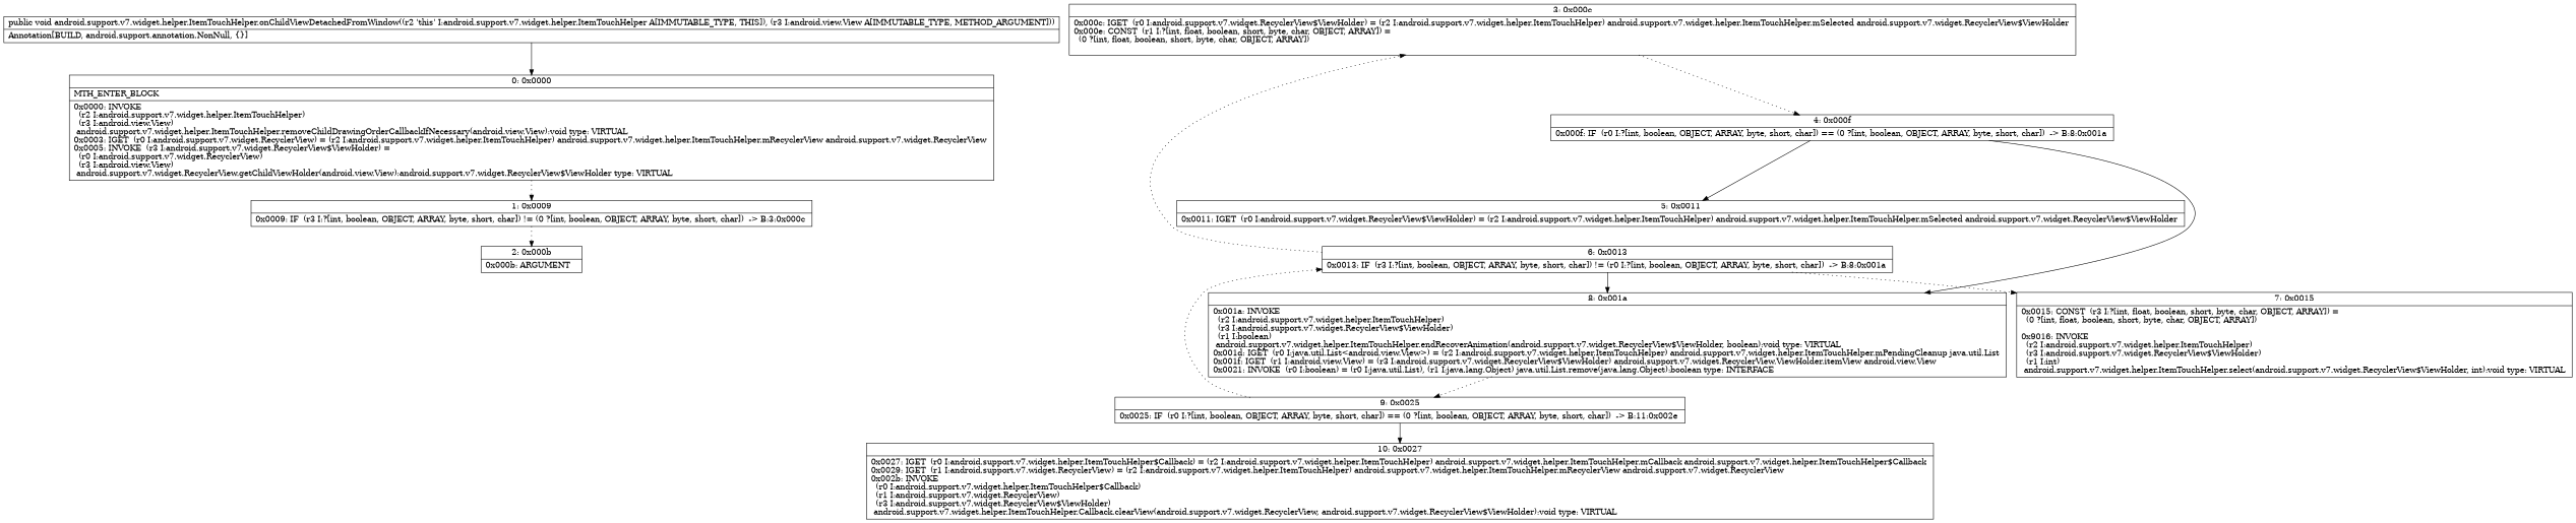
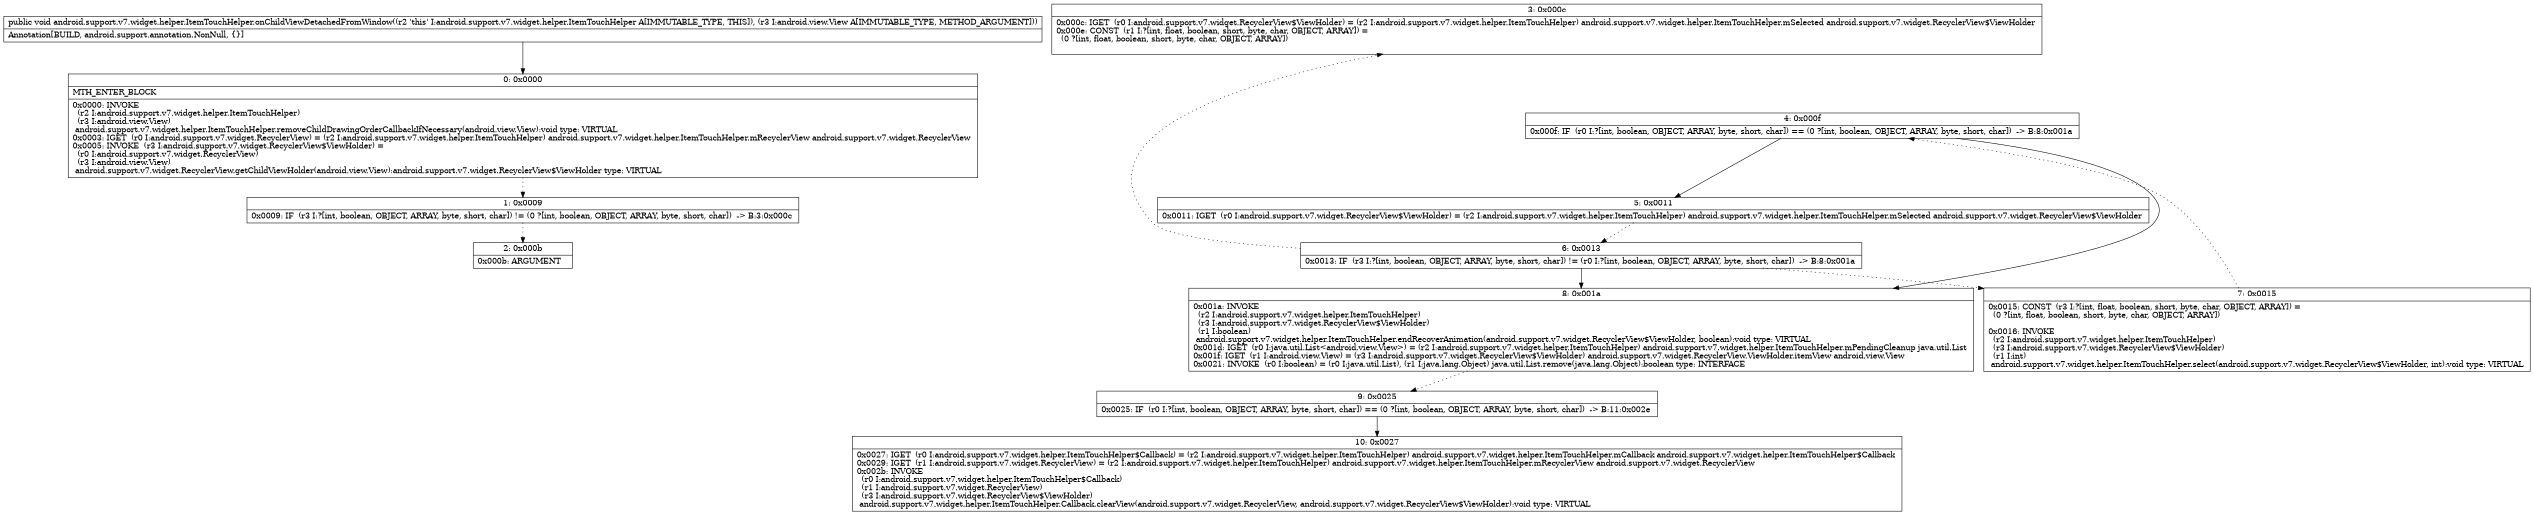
  digraph {
    node [shape=record]
    edge [style=dotted]
    n1 [label="{0\:\ 0x0000|MTH_ENTER_BLOCK\l|0x0000: INVOKE  \l  (r2 I:android.support.v7.widget.helper.ItemTouchHelper)\l  (r3 I:android.view.View)\l android.support.v7.widget.helper.ItemTouchHelper.removeChildDrawingOrderCallbackIfNecessary(android.view.View):void type: VIRTUAL \l0x0003: IGET  (r0 I:android.support.v7.widget.RecyclerView) = (r2 I:android.support.v7.widget.helper.ItemTouchHelper) android.support.v7.widget.helper.ItemTouchHelper.mRecyclerView android.support.v7.widget.RecyclerView \l0x0005: INVOKE  (r3 I:android.support.v7.widget.RecyclerView$ViewHolder) = \l  (r0 I:android.support.v7.widget.RecyclerView)\l  (r3 I:android.view.View)\l android.support.v7.widget.RecyclerView.getChildViewHolder(android.view.View):android.support.v7.widget.RecyclerView$ViewHolder type: VIRTUAL \l}"]
    n2 [label="{1\:\ 0x0009|0x0009: IF  (r3 I:?[int, boolean, OBJECT, ARRAY, byte, short, char]) != (0 ?[int, boolean, OBJECT, ARRAY, byte, short, char])  \-\> B:3:0x000c \l}"]
    n3 [label="{2\:\ 0x000b|0x000b: ARGUMENT   \l}"]
    n4 [label="{3\:\ 0x000c|0x000c: IGET  (r0 I:android.support.v7.widget.RecyclerView$ViewHolder) = (r2 I:android.support.v7.widget.helper.ItemTouchHelper) android.support.v7.widget.helper.ItemTouchHelper.mSelected android.support.v7.widget.RecyclerView$ViewHolder \l0x000e: CONST  (r1 I:?[int, float, boolean, short, byte, char, OBJECT, ARRAY]) = \l  (0 ?[int, float, boolean, short, byte, char, OBJECT, ARRAY])\l \l}"]
    n5 [label="{4\:\ 0x000f|0x000f: IF  (r0 I:?[int, boolean, OBJECT, ARRAY, byte, short, char]) == (0 ?[int, boolean, OBJECT, ARRAY, byte, short, char])  \-\> B:8:0x001a \l}"]
    n6 [label="{5\:\ 0x0011|0x0011: IGET  (r0 I:android.support.v7.widget.RecyclerView$ViewHolder) = (r2 I:android.support.v7.widget.helper.ItemTouchHelper) android.support.v7.widget.helper.ItemTouchHelper.mSelected android.support.v7.widget.RecyclerView$ViewHolder \l}"]
    n7 [label="{8\:\ 0x001a|0x001a: INVOKE  \l  (r2 I:android.support.v7.widget.helper.ItemTouchHelper)\l  (r3 I:android.support.v7.widget.RecyclerView$ViewHolder)\l  (r1 I:boolean)\l android.support.v7.widget.helper.ItemTouchHelper.endRecoverAnimation(android.support.v7.widget.RecyclerView$ViewHolder, boolean):void type: VIRTUAL \l0x001d: IGET  (r0 I:java.util.List\<android.view.View\>) = (r2 I:android.support.v7.widget.helper.ItemTouchHelper) android.support.v7.widget.helper.ItemTouchHelper.mPendingCleanup java.util.List \l0x001f: IGET  (r1 I:android.view.View) = (r3 I:android.support.v7.widget.RecyclerView$ViewHolder) android.support.v7.widget.RecyclerView.ViewHolder.itemView android.view.View \l0x0021: INVOKE  (r0 I:boolean) = (r0 I:java.util.List), (r1 I:java.lang.Object) java.util.List.remove(java.lang.Object):boolean type: INTERFACE \l}"]
    n8 [label="{6\:\ 0x0013|0x0013: IF  (r3 I:?[int, boolean, OBJECT, ARRAY, byte, short, char]) != (r0 I:?[int, boolean, OBJECT, ARRAY, byte, short, char])  \-\> B:8:0x001a \l}"]
    n9 [label="{9\:\ 0x0025|0x0025: IF  (r0 I:?[int, boolean, OBJECT, ARRAY, byte, short, char]) == (0 ?[int, boolean, OBJECT, ARRAY, byte, short, char])  \-\> B:11:0x002e \l}"]
-   n10 [label="{7\:\ 0x0015|0x0015: CONST  (r3 I:?[int, float, boolean, short, byte, char, OBJECT, ARRAY]) = \l  (0 ?[int, float, boolean, short, byte, char, OBJECT, ARRAY])\l \l0x9016: INVOKE  \l  (r2 I:android.support.v7.widget.helper.ItemTouchHelper)\l  (r3 I:android.support.v7.widget.RecyclerView$ViewHolder)\l  (r1 I:int)\l android.support.v7.widget.helper.ItemTouchHelper.select(android.support.v7.widget.RecyclerView$ViewHolder, int):void type: VIRTUAL \l}"]
+   n10 [label="{7\:\ 0x0015|0x0015: CONST  (r3 I:?[int, float, boolean, short, byte, char, OBJECT, ARRAY]) = \l  (0 ?[int, float, boolean, short, byte, char, OBJECT, ARRAY])\l \l0x0016: INVOKE  \l  (r2 I:android.support.v7.widget.helper.ItemTouchHelper)\l  (r3 I:android.support.v7.widget.RecyclerView$ViewHolder)\l  (r1 I:int)\l android.support.v7.widget.helper.ItemTouchHelper.select(android.support.v7.widget.RecyclerView$ViewHolder, int):void type: VIRTUAL \l}"]
    n11 [label="{10\:\ 0x0027|0x0027: IGET  (r0 I:android.support.v7.widget.helper.ItemTouchHelper$Callback) = (r2 I:android.support.v7.widget.helper.ItemTouchHelper) android.support.v7.widget.helper.ItemTouchHelper.mCallback android.support.v7.widget.helper.ItemTouchHelper$Callback \l0x0029: IGET  (r1 I:android.support.v7.widget.RecyclerView) = (r2 I:android.support.v7.widget.helper.ItemTouchHelper) android.support.v7.widget.helper.ItemTouchHelper.mRecyclerView android.support.v7.widget.RecyclerView \l0x002b: INVOKE  \l  (r0 I:android.support.v7.widget.helper.ItemTouchHelper$Callback)\l  (r1 I:android.support.v7.widget.RecyclerView)\l  (r3 I:android.support.v7.widget.RecyclerView$ViewHolder)\l android.support.v7.widget.helper.ItemTouchHelper.Callback.clearView(android.support.v7.widget.RecyclerView, android.support.v7.widget.RecyclerView$ViewHolder):void type: VIRTUAL \l}"]
    n12 [label="{public void android.support.v7.widget.helper.ItemTouchHelper.onChildViewDetachedFromWindow((r2 'this' I:android.support.v7.widget.helper.ItemTouchHelper A[IMMUTABLE_TYPE, THIS]), (r3 I:android.view.View A[IMMUTABLE_TYPE, METHOD_ARGUMENT]))  | Annotation[BUILD, android.support.annotation.NonNull, \{\}]\l}"]
    n1 -> n2
    n2 -> n3
-   n4 -> n5
+   n10 -> n5
    n5 -> n6 [style=solid]
    n5 -> n7 [style=solid]
-   n9 -> n8
+   n6 -> n8
    n7 -> n9
    n8 -> n4
    n8 -> n7 [style=solid]
    n8 -> n10
    n9 -> n11 [style=solid]
    n12 -> n1 [style=solid]
  }
